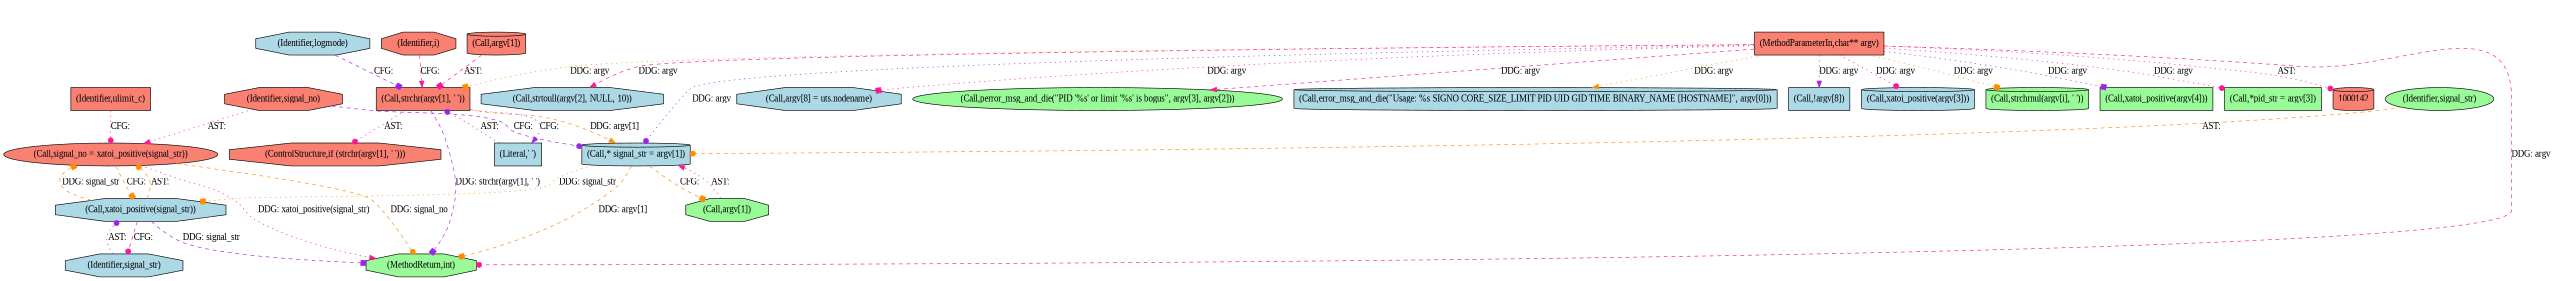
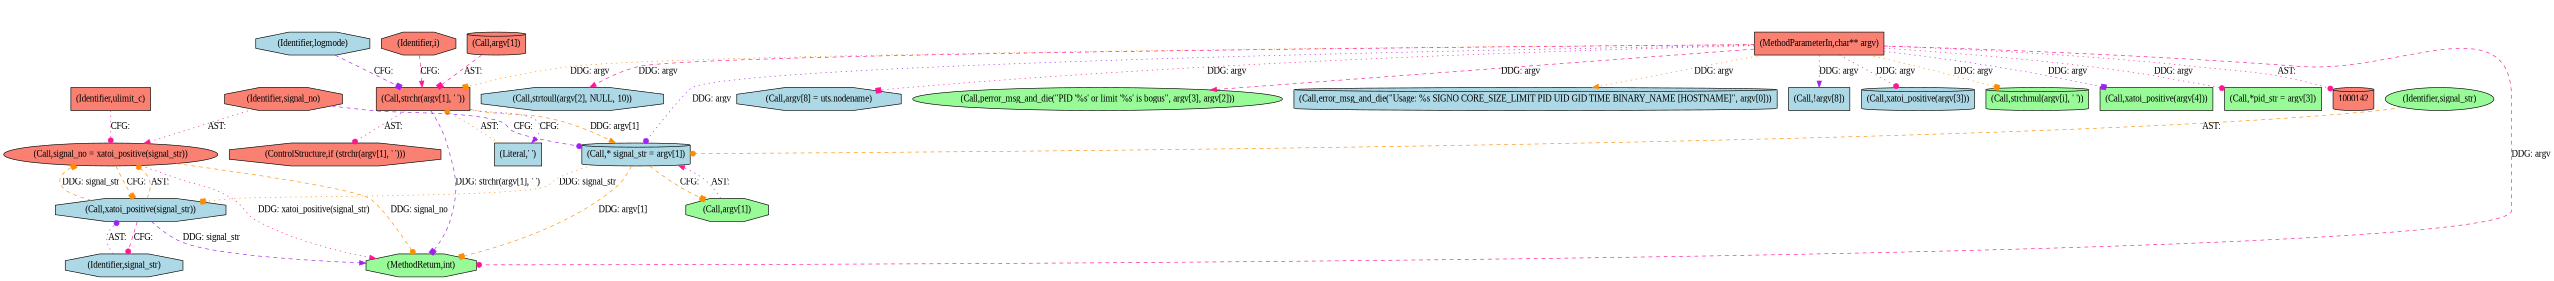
  digraph {
    fontname="Liberation Serif"
    node [fillcolor=lightblue fontname="Liberation Serif" shape=octagon style=filled]
    edge [arrowhead=dot color=deeppink fontname="Liberation Serif" style=dotted]
    n1 [fillcolor=salmon label="(Call,signal_no = xatoi_positive(signal_str))" shape=ellipse]
    n2 [label="(Call,xatoi_positive(signal_str))"]
    n3 [fillcolor=palegreen label="(MethodReturn,int)"]
    n4 [label="(Identifier,signal_str)"]
    n5 [label="(Call,* signal_str = argv[1])" shape=cylinder]
    n6 [fillcolor=palegreen label="(Call,argv[1])"]
    n7 [fillcolor=salmon label="(Call,strchr(argv[1], ' '))" shape=box]
    n8 [label="(Literal,' ')" shape=box]
    n9 [fillcolor=salmon label="(ControlStructure,if (strchr(argv[1], ' ')))"]
    n10 [fillcolor=salmon label="(MethodParameterIn,char** argv)" shape=box]
    n11 [label="(Call,strtoull(argv[2], NULL, 10))"]
    n12 [label="(Call,argv[8] = uts.nodename)"]
    n13 [fillcolor=palegreen label="(Call,perror_msg_and_die(\"PID '%s' or limit '%s' is bogus\", argv[3], argv[2]))" shape=ellipse]
    n14 [label="(Call,error_msg_and_die(\"Usage: %s SIGNO CORE_SIZE_LIMIT PID UID GID TIME BINARY_NAME [HOSTNAME]\", argv[0]))" shape=cylinder]
    n15 [label="(Call,!argv[8])" shape=box]
    n16 [label="(Call,xatoi_positive(argv[3]))" shape=cylinder]
    n17 [fillcolor=palegreen label="(Call,strchrnul(argv[i], ' '))" shape=cylinder]
    n18 [fillcolor=palegreen label="(Call,xatoi_positive(argv[4]))" shape=box]
    n19 [fillcolor=palegreen label="(Call,*pid_str = argv[3])" shape=box]
    1000142 [fillcolor=salmon shape=cylinder]
    n21 [fillcolor=palegreen label="(Identifier,signal_str)" shape=ellipse]
    n22 [label="(Identifier,logmode)"]
    n23 [fillcolor=salmon label="(Identifier,ulimit_c)" shape=box]
    n24 [fillcolor=salmon label="(Identifier,i)"]
    n25 [fillcolor=salmon label="(Call,argv[1])" shape=cylinder]
    n26 [fillcolor=salmon label="(Identifier,signal_no)"]
    n1 -> n2 [arrowhead=box color=darkorange label="CFG: " style=dashed]
    n1 -> n3 [arrowhead=normal label="DDG: xatoi_positive(signal_str)"]
    n1 -> n3 [color=darkorange label="DDG: signal_no" style=dashed]
    n2 -> n1 [color=darkorange label="AST: " style=dashed]
    n2 -> n1 [arrowhead=box color=darkorange label="DDG: signal_str" style=dashed]
-   n2 -> n3 [arrowhead=box color=purple label="DDG: signal_str" style=dashed]
+   n2 -> n3 [arrowhead=normal color=purple label="DDG: signal_str" style=dashed]
    n2 -> n4 [label="CFG: " style=dashed]
    n4 -> n2 [color=purple label="AST: "]
    n5 -> n2 [arrowhead=box color=darkorange label="DDG: signal_str"]
    n5 -> n3 [arrowhead=box color=darkorange label="DDG: argv[1]" style=dashed]
    n5 -> n6 [arrowhead=box color=darkorange label="CFG: " style=dashed]
    n6 -> n5 [arrowhead=normal label="AST: "]
    n7 -> n3 [arrowhead=box color=purple label="DDG: strchr(argv[1], ' ')" style=dashed]
    n7 -> n5 [arrowhead=normal color=darkorange label="DDG: argv[1]" style=dashed]
    n7 -> n8 [arrowhead=normal color=purple label="CFG: "]
    n7 -> n9 [label="AST: "]
-   n8 -> n7 [color=purple label="AST: "]
+   n8 -> n7 [color=darkorange label="AST: "]
    n10 -> n3 [label="DDG: argv" style=dashed]
    n10 -> n5 [color=purple label="DDG: argv"]
    n10 -> n7 [arrowhead=box color=darkorange label="DDG: argv"]
    n10 -> n11 [arrowhead=normal label="DDG: argv" style=dashed]
    n10 -> n12 [arrowhead=box label="DDG: argv"]
    n10 -> n13 [arrowhead=normal label="DDG: argv" style=dashed]
    n10 -> n14 [arrowhead=normal color=darkorange label="DDG: argv"]
    n10 -> n15 [arrowhead=normal color=purple label="DDG: argv"]
    n10 -> n16 [label="DDG: argv"]
    n10 -> n17 [arrowhead=box color=darkorange label="DDG: argv"]
    n10 -> n18 [arrowhead=box color=purple label="DDG: argv"]
    n10 -> n19 [label="DDG: argv"]
    n10 -> 1000142 [label="AST: "]
    n21 -> n5 [color=darkorange label="AST: " style=dashed]
    n22 -> n7 [arrowhead=box color=purple label="CFG: " style=dashed]
    n23 -> n1 [label="CFG: "]
    n24 -> n7 [arrowhead=normal label="CFG: " style=dashed]
    n25 -> n7 [arrowhead=box label="AST: " style=dashed]
    n26 -> n1 [arrowhead=normal label="AST: "]
    n26 -> n5 [color=purple label="CFG: " style=dashed]
  }
